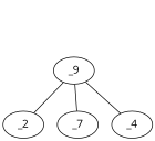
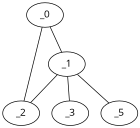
  graph {
    fontname="Open Sans"
    node [fontname="Open Sans"]
    edge [fontname="Open Sans"]
-   _1 [x=2.07992 y=3.07204 label=_9]
+   _0 [x=0.320118 y=3.00359]
+   _1 [x=2.07992 y=3.07204]
    _2 [x=0.51 y=0.49]
-   _3 [x=2.73947 y=0.404114 label=_7]
-   _4 [x=2.34586 y=2.90584]
+   _3 [x=2.73947 y=0.404114]
+   _4 [x=2.34586 y=2.90584 label=_5]
+   _0 -- _1
+   _0 -- _2
    _1 -- _2
    _1 -- _3
    _1 -- _4
  }
